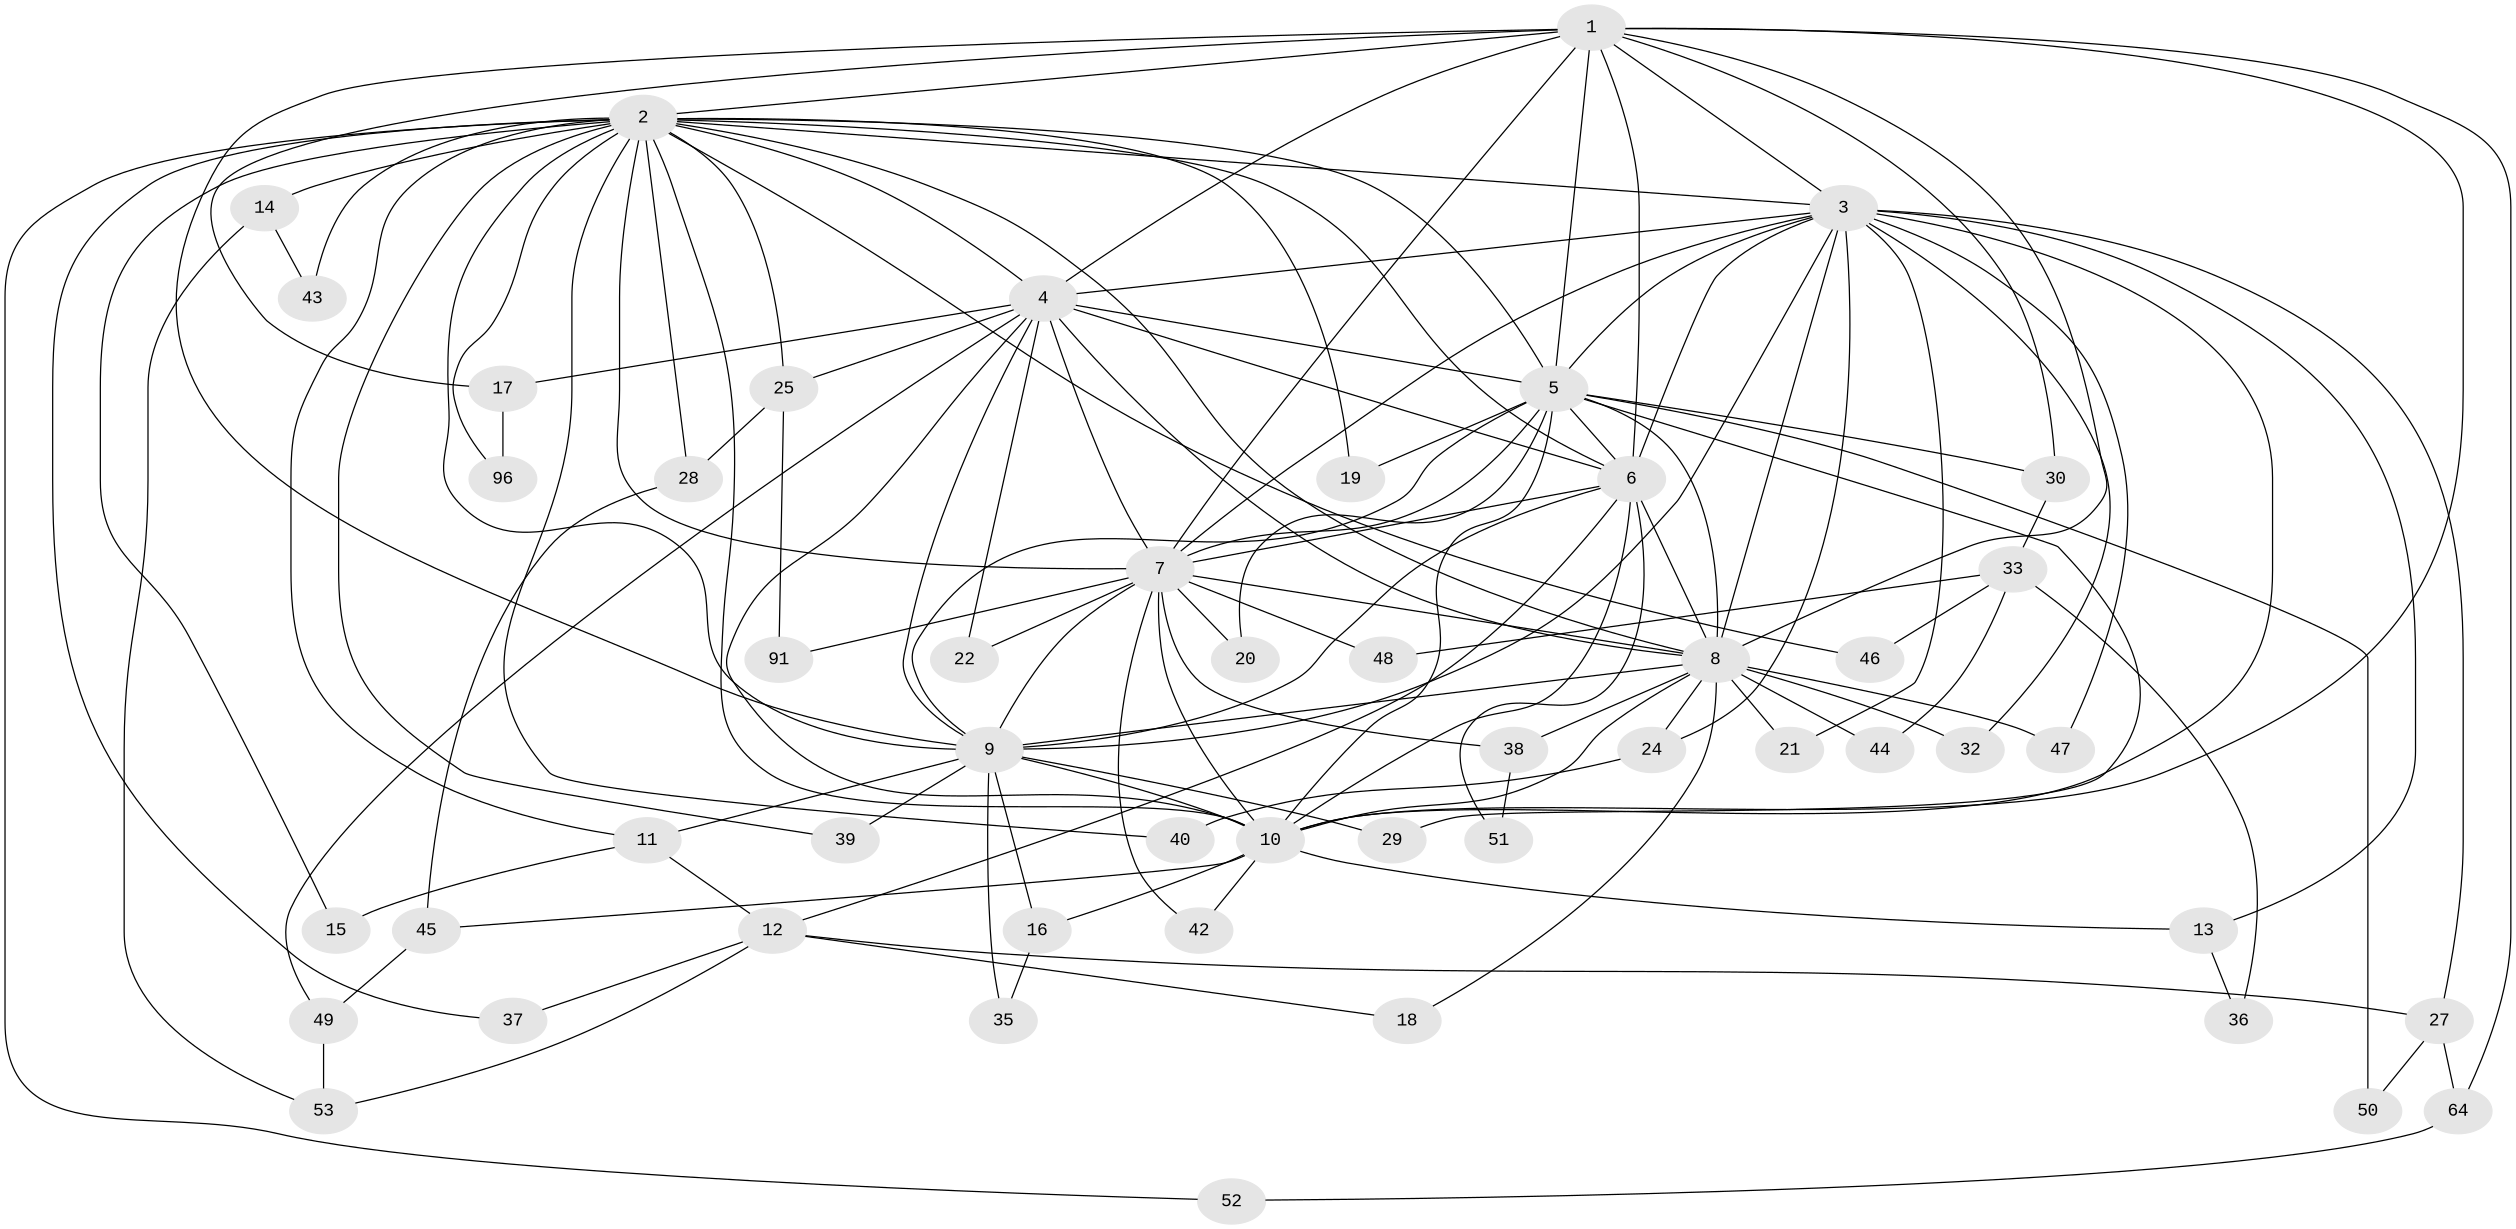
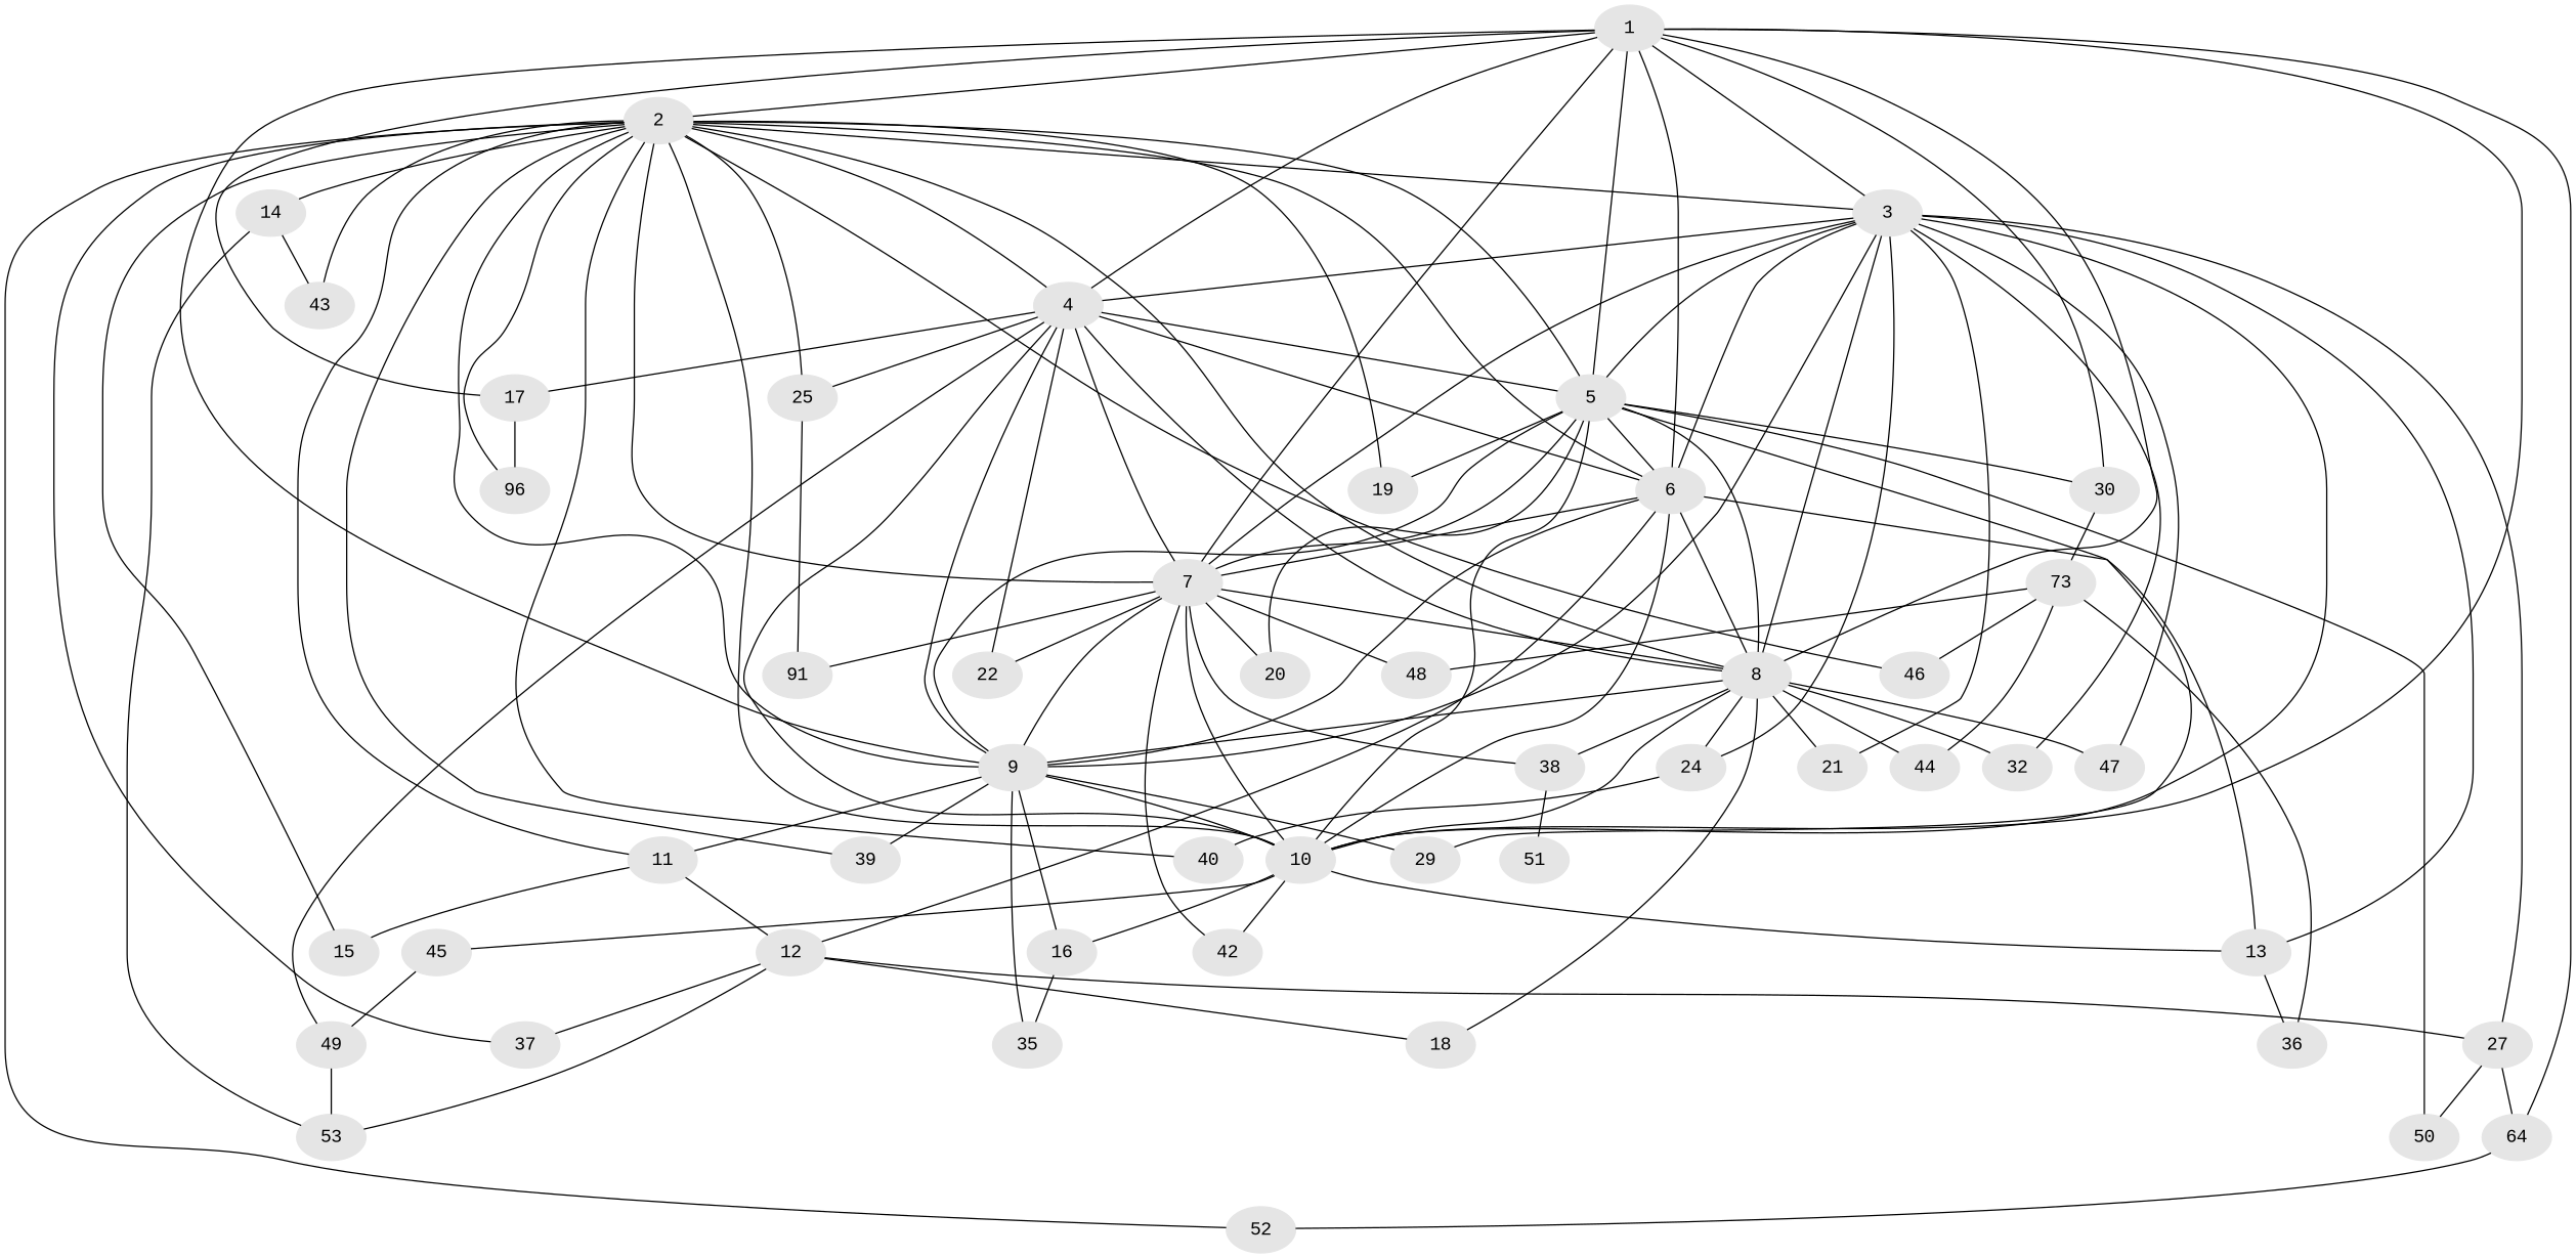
  graph {
    fontname="Liberation Mono"
    node [color=gray90 fontname="Liberation Mono" style=filled]
    edge [fontname="Liberation Mono"]
    1
    2
    3
    4
    5
    6
    7
    8
    9
    10
    17
    30
    n13 [label=64]
    11
    14
    15
    19
    25
    n19 [label=96]
-   28
    37
    39
    40
    43
    46
    52
    13
    21
    24
    27
    32
    47
    22
    49
    20
    29
    50
    12
    51
    38
    n41 [label=91]
    42
    48
    18
    44
    16
    35
    45
-   33
+   33 [label=73]
    53
    36
    1 -- 2
    1 -- 3
    1 -- 4
    1 -- 5
    1 -- 6
    1 -- 7
    1 -- 8
    1 -- 9
    1 -- 10
    1 -- 17
    1 -- 30
    1 -- n13
    2 -- 3
    2 -- 4
    2 -- 5
    2 -- 6
    2 -- 7
    2 -- 8
    2 -- 9
    2 -- 10
    2 -- 11
    2 -- 14
    2 -- 15
    2 -- 19
    2 -- 25
    2 -- n19
-   2 -- 28
    2 -- 37
    2 -- 39
    2 -- 40
    2 -- 43
    2 -- 46
    2 -- 52
    3 -- 4
    3 -- 5
    3 -- 6
    3 -- 7
    3 -- 8
    3 -- 9
    3 -- 10
    3 -- 13
    3 -- 21
    3 -- 24
    3 -- 27
    3 -- 32
    3 -- 47
    4 -- 5
    4 -- 6
    4 -- 7
    4 -- 8
    4 -- 9
    4 -- 10
    4 -- 17
    4 -- 25
    4 -- 22
    4 -- 49
    5 -- 6
    5 -- 7
    5 -- 8
    5 -- 9
    5 -- 10
    5 -- 30
    5 -- 19
    5 -- 20
    5 -- 29
    5 -- 50
    6 -- 7
    6 -- 8
    6 -- 9
    6 -- 10
    6 -- 12
-   6 -- 51
+   6 -- 13
    7 -- 8
    7 -- 9
    7 -- 10
    7 -- 22
    7 -- 20
    7 -- 38
    7 -- n41
    7 -- 42
    7 -- 48
    8 -- 9
    8 -- 10
    8 -- 21
    8 -- 24
    8 -- 32
    8 -- 47
    8 -- 38
    8 -- 18
    8 -- 44
    9 -- 10
    9 -- 11
    9 -- 39
    9 -- 29
    9 -- 16
    9 -- 35
    10 -- 13
    10 -- 42
    10 -- 16
    10 -- 45
    17 -- n19
    30 -- 33
    n13 -- 52
    11 -- 15
    11 -- 12
    14 -- 43
    14 -- 53
-   25 -- 28
    25 -- n41
-   28 -- 45
    13 -- 36
    24 -- 40
    27 -- n13
    27 -- 50
    49 -- 53
    12 -- 37
    12 -- 27
    12 -- 18
    12 -- 53
    38 -- 51
    16 -- 35
    45 -- 49
    33 -- 46
    33 -- 48
    33 -- 44
    33 -- 36
  }
